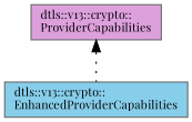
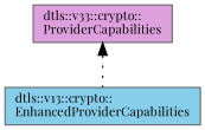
  digraph {
    fontname="Playfair Display"
    node [color=gray40 fontname="Playfair Display" fontsize=10 shape=box style=filled]
-   n1 [fillcolor=plum fontcolor=black height=0.2 label="dtls::v13::crypto::\lProviderCapabilities" width=0.4]
+   n1 [fillcolor=plum fontcolor=black height=0.2 label="dtls::v33::crypto::\lProviderCapabilities" width=0.4]
    n2 [fillcolor=skyblue height=0.2 label="dtls::v13::crypto::\lEnhancedProviderCapabilities" width=0.4]
    n1 -> n2 [color=black dir=back fontname="Playfair Display" fontsize=10 labelfontname=Helvetica labelfontsize=10 style=dotted]
  }
